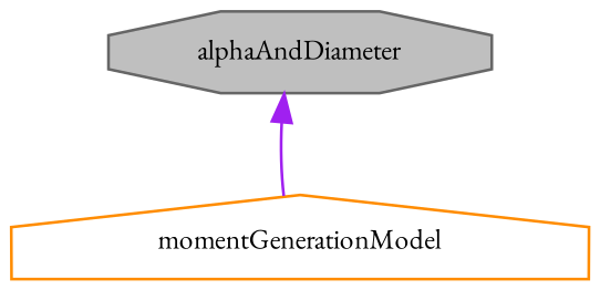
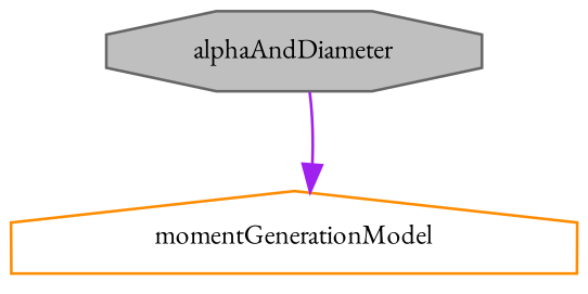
  digraph {
    fontname="EB Garamond"
    node [fontname="EB Garamond" fontsize=10]
    n1 [color=gray40 fillcolor=grey75 fontcolor=black height=0.2 label=alphaAndDiameter shape=octagon style=filled width=0.4]
    n2 [color=darkorange height=0.2 label=momentGenerationModel shape=house width=0.4]
-   n1 -> n2 [color=purple dir=back fontname="EB Garamond" fontsize=10 labelfontname=Helvetica labelfontsize=10 style=solid]
+   n2 -> n1 [color=purple dir=back fontname="EB Garamond" fontsize=10 labelfontname=Helvetica labelfontsize=10 style=solid]
  }
